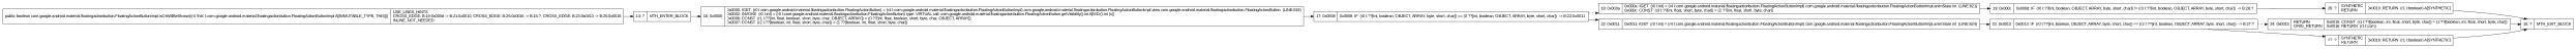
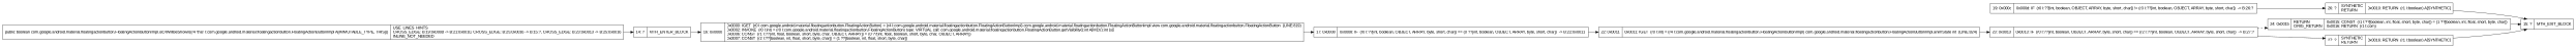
  digraph {
    fontname="Liberation Sans"
    rankdir=LR
    node [fontname="Liberation Sans" shape=record]
    edge [fontname="Liberation Sans"]
    n1 [label="{14\:\ ?|MTH_ENTER_BLOCK\l}"]
    n2 [label="{16\:\ 0x0000|0x0000: IGET  (r0 I:com.google.android.material.floatingactionbutton.FloatingActionButton) = (r4 I:com.google.android.material.floatingactionbutton.FloatingActionButtonImpl) com.google.android.material.floatingactionbutton.FloatingActionButtonImpl.view com.google.android.material.floatingactionbutton.FloatingActionButton  (LINE:819)\l0x0002: INVOKE  (r0 I:int) = (r0 I:com.google.android.material.floatingactionbutton.FloatingActionButton) type: VIRTUAL call: com.google.android.material.floatingactionbutton.FloatingActionButton.getVisibility():int A[MD:():int (s)]\l0x0006: CONST  (r1 I:??[int, float, boolean, short, byte, char, OBJECT, ARRAY]) = (0 ??[int, float, boolean, short, byte, char, OBJECT, ARRAY]) \l0x0007: CONST  (r2 I:??[boolean, int, float, short, byte, char]) = (1 ??[boolean, int, float, short, byte, char]) \l}"]
    n3 [label="{17\:\ 0x0008|0x0008: IF  (r0 I:??[int, boolean, OBJECT, ARRAY, byte, short, char]) == (0 ??[int, boolean, OBJECT, ARRAY, byte, short, char])  \-\> B:22:0x0011 \l}"]
-   n4 [label="{18\:\ 0x000a|0x000a: IGET  (r0 I:int) = (r4 I:com.google.android.material.floatingactionbutton.FloatingActionButtonImpl) com.google.android.material.floatingactionbutton.FloatingActionButtonImpl.animState int  (LINE:821)\l0x000c: CONST  (r3 I:??[int, float, short, byte, char]) = (2 ??[int, float, short, byte, char]) \l}"]
    n5 [label="{22\:\ 0x0011|0x0011: IGET  (r0 I:int) = (r4 I:com.google.android.material.floatingactionbutton.FloatingActionButtonImpl) com.google.android.material.floatingactionbutton.FloatingActionButtonImpl.animState int  (LINE:824)\l}"]
    n6 [label="{19\:\ 0x000d|0x000d: IF  (r0 I:??[int, boolean, OBJECT, ARRAY, byte, short, char]) != (r3 I:??[int, boolean, OBJECT, ARRAY, byte, short, char])  \-\> B:26:? \l}"]
    n7 [label="{23\:\ 0x0013|0x0013: IF  (r0 I:??[int, boolean, OBJECT, ARRAY, byte, short, char]) == (r2 I:??[int, boolean, OBJECT, ARRAY, byte, short, char])  \-\> B:27:? \l}"]
    n8 [label="{26\:\ ?|SYNTHETIC\lRETURN\l|0x0010: RETURN  (r1 I:boolean) A[SYNTHETIC]\l}"]
    n9 [label="{15\:\ ?|MTH_EXIT_BLOCK\l}"]
    n10 [label="{24\:\ 0x0015|RETURN\lORIG_RETURN\l|0x0015: CONST  (r1 I:??[boolean, int, float, short, byte, char]) = (1 ??[boolean, int, float, short, byte, char]) \l0x0016: RETURN  (r1 I:com) \l}"]
    n11 [label="{27\:\ ?|SYNTHETIC\lRETURN\l|0x0016: RETURN  (r1 I:boolean) A[SYNTHETIC]\l}"]
    n12 [label="{public boolean com.google.android.material.floatingactionbutton.FloatingActionButtonImpl.isOrWillBeShown((r4 'this' I:com.google.android.material.floatingactionbutton.FloatingActionButtonImpl A[IMMUTABLE_TYPE, THIS]))  | USE_LINES_HINTS\lCROSS_EDGE: B:19:0x000d \-\> B:21:0x0010, CROSS_EDGE: B:25:0x0016 \-\> B:15:?, CROSS_EDGE: B:23:0x0013 \-\> B:25:0x0016\lINLINE_NOT_NEEDED\l}"]
    n1 -> n2
    n2 -> n3
-   n3 -> n4 [style=dashed]
    n3 -> n5
-   n4 -> n6
    n5 -> n7
    n6 -> n8
    n7 -> n10 [style=dashed]
    n7 -> n11
    n8 -> n9
    n10 -> n9
    n11 -> n9
    n12 -> n1
  }
